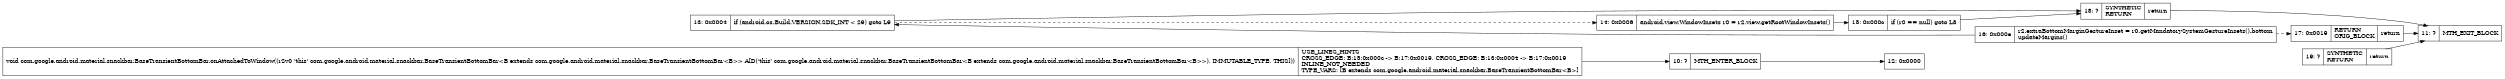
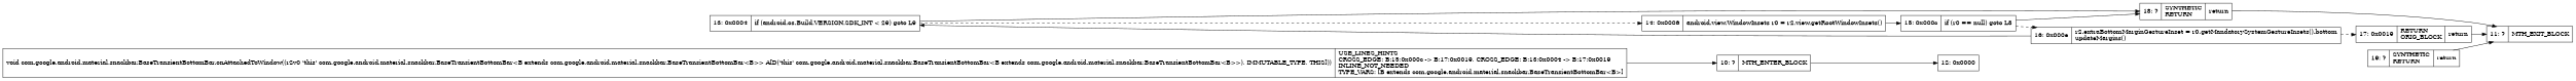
  digraph {
    rankdir=LR
    node [shape=record]
    n1 [label="{10\:\ ?|MTH_ENTER_BLOCK\l}"]
    n2 [label="{12\:\ 0x0000}"]
    n3 [label="{13\:\ 0x0004|if (android.os.Build.VERSION.SDK_INT \< 29) goto L9\l}"]
    n4 [label="{14\:\ 0x0006|android.view.WindowInsets r0 = r2.view.getRootWindowInsets()\l}"]
    n5 [label="{18\:\ ?|SYNTHETIC\lRETURN\l|return\l}"]
    n6 [label="{15\:\ 0x000c|if (r0 == null) goto L8\l}"]
    n7 [label="{11\:\ ?|MTH_EXIT_BLOCK\l}"]
    n8 [label="{16\:\ 0x000e|r2.extraBottomMarginGestureInset = r0.getMandatorySystemGestureInsets().bottom\lupdateMargins()\l}"]
    n9 [label="{17\:\ 0x0019|RETURN\lORIG_BLOCK\l|return\l}"]
    n10 [label="{19\:\ ?|SYNTHETIC\lRETURN\l|return\l}"]
    n11 [label="{void com.google.android.material.snackbar.BaseTransientBottomBar.onAttachedToWindow((r2v0 'this' com.google.android.material.snackbar.BaseTransientBottomBar\<B extends com.google.android.material.snackbar.BaseTransientBottomBar\<B\>\> A[D('this' com.google.android.material.snackbar.BaseTransientBottomBar\<B extends com.google.android.material.snackbar.BaseTransientBottomBar\<B\>\>), IMMUTABLE_TYPE, THIS]))  | USE_LINES_HINTS\lCROSS_EDGE: B:15:0x000c \-\> B:17:0x0019, CROSS_EDGE: B:13:0x0004 \-\> B:17:0x0019\lINLINE_NOT_NEEDED\lTYPE_VARS: [B extends com.google.android.material.snackbar.BaseTransientBottomBar\<B\>]\l}"]
    n1 -> n2
    n3 -> n4 [style=dashed]
    n3 -> n5
    n4 -> n6
    n5 -> n7
    n6 -> n5
+   n6 -> n8 [style=dashed]
    n8 -> n3
    n8 -> n9 [style=dashed]
    n9 -> n7
    n10 -> n7
    n11 -> n1
  }
